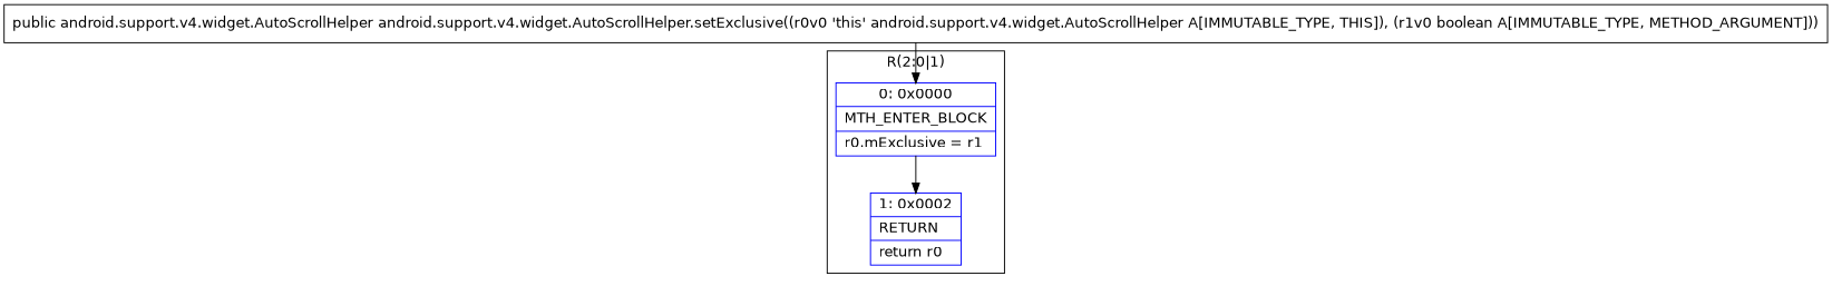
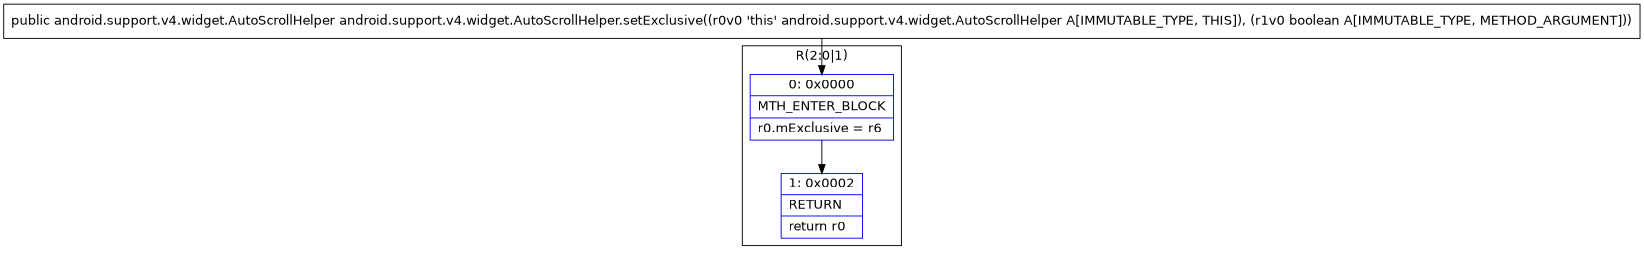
  digraph {
    fontname="DejaVu Sans"
    node [color=blue shape=record fontname="DejaVu Sans"]
    edge [fontname="DejaVu Sans"]
-   n1 [label="{0\:\ 0x0000|MTH_ENTER_BLOCK\l|r0.mExclusive = r1\l}"]
+   n1 [label="{0\:\ 0x0000|MTH_ENTER_BLOCK\l|r0.mExclusive = r6\l}"]
    n2 [label="{1\:\ 0x0002|RETURN\l|return r0\l}"]
    n3 [label="{public android.support.v4.widget.AutoScrollHelper android.support.v4.widget.AutoScrollHelper.setExclusive((r0v0 'this' android.support.v4.widget.AutoScrollHelper A[IMMUTABLE_TYPE, THIS]), (r1v0 boolean A[IMMUTABLE_TYPE, METHOD_ARGUMENT])) }" color=""]
    subgraph cluster_1 {
      label="R(2:0|1)"
      n1
      n2
    }
    n1 -> n2
    n3 -> n1
  }
